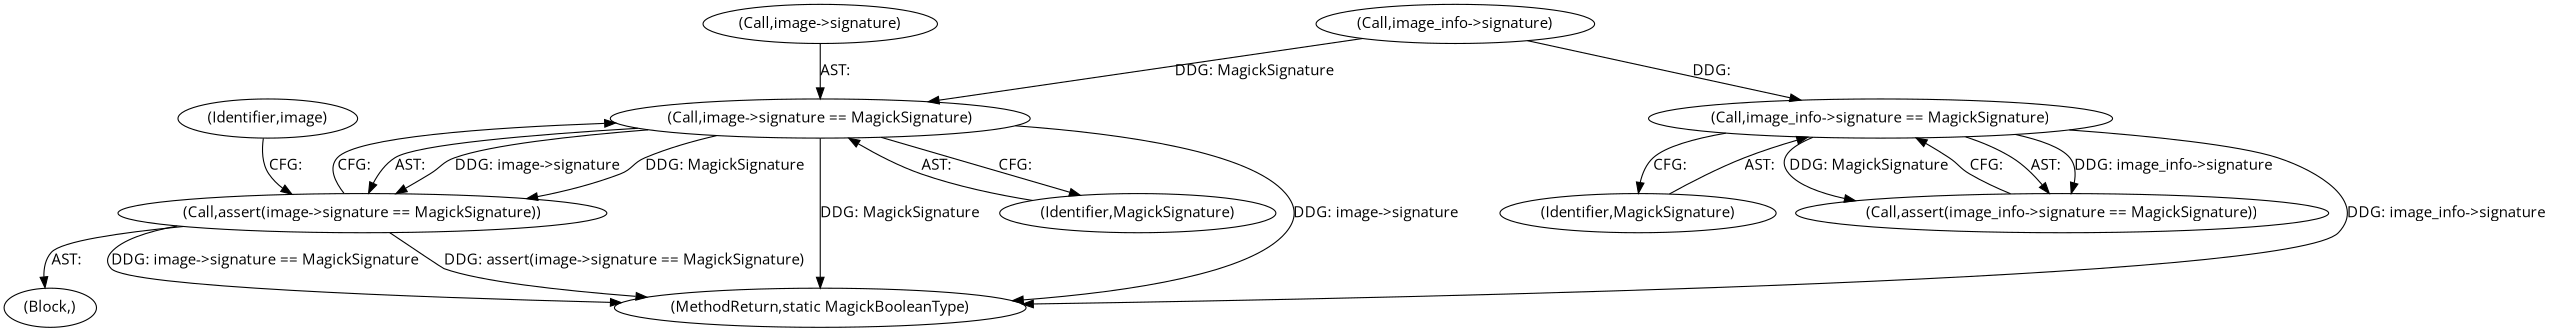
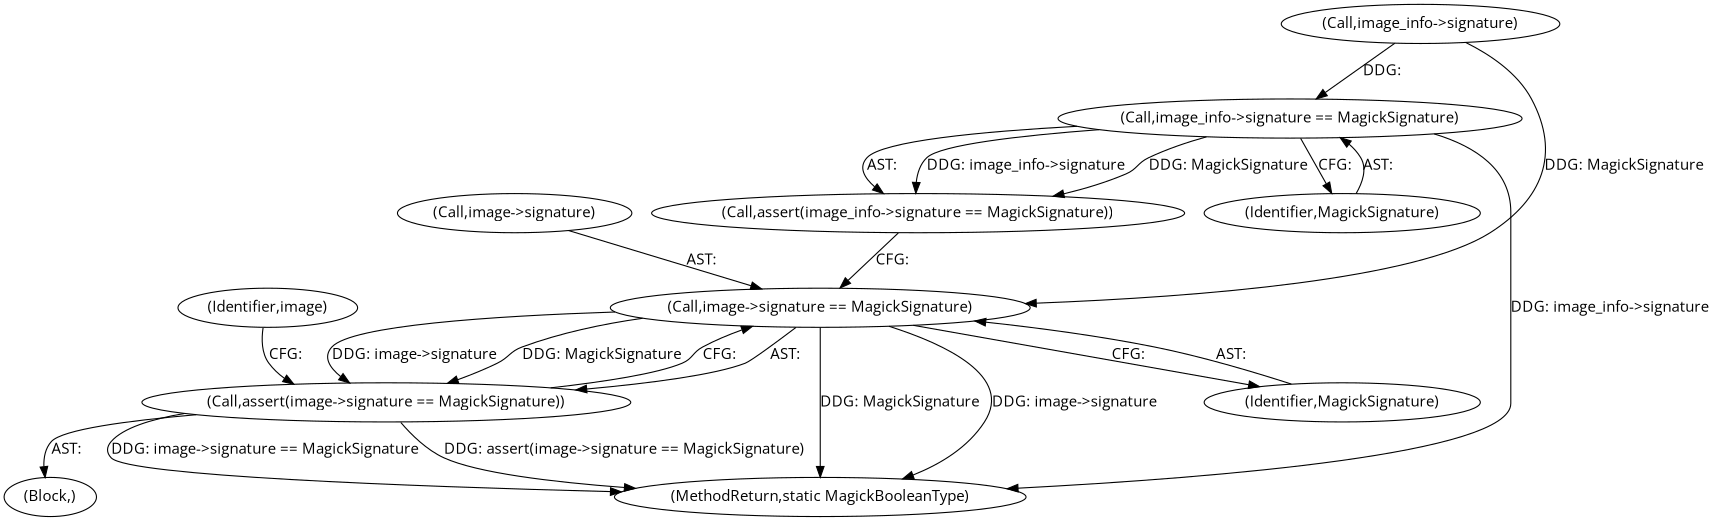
  digraph {
    fontname="Open Sans"
    node [fontname="Open Sans"]
    edge [fontname="Open Sans"]
    n1 [label="(Call,image->signature == MagickSignature)"]
    n2 [label="(Call,assert(image->signature == MagickSignature))"]
    n3 [label="(Identifier,MagickSignature)"]
    n4 [label="(MethodReturn,static MagickBooleanType)"]
    n5 [label="(Block,)"]
    n6 [label="(Call,image_info->signature == MagickSignature)"]
    n7 [label="(Call,assert(image_info->signature == MagickSignature))"]
    n8 [label="(Identifier,MagickSignature)"]
    n9 [label="(Identifier,image)"]
    n10 [label="(Call,image->signature)"]
    n11 [label="(Call,image_info->signature)"]
    n1 -> n2 [label="AST: "]
    n1 -> n2 [label="DDG: image->signature"]
    n1 -> n2 [label="DDG: MagickSignature"]
    n1 -> n3 [label="CFG: "]
    n1 -> n4 [label="DDG: MagickSignature"]
    n1 -> n4 [label="DDG: image->signature"]
    n2 -> n1 [label="CFG: "]
    n2 -> n4 [label="DDG: image->signature == MagickSignature"]
    n2 -> n4 [label="DDG: assert(image->signature == MagickSignature)"]
    n2 -> n5 [label="AST: "]
    n3 -> n1 [label="AST: "]
    n6 -> n4 [label="DDG: image_info->signature"]
    n6 -> n7 [label="AST: "]
    n6 -> n7 [label="DDG: image_info->signature"]
    n6 -> n7 [label="DDG: MagickSignature"]
    n6 -> n8 [label="CFG: "]
-   n7 -> n6 [label="CFG: "]
+   n7 -> n1 [label="CFG: "]
    n8 -> n6 [label="AST: "]
    n9 -> n2 [label="CFG: "]
    n10 -> n1 [label="AST: "]
    n11 -> n1 [label="DDG: MagickSignature"]
    n11 -> n6 [label="DDG: "]
  }
